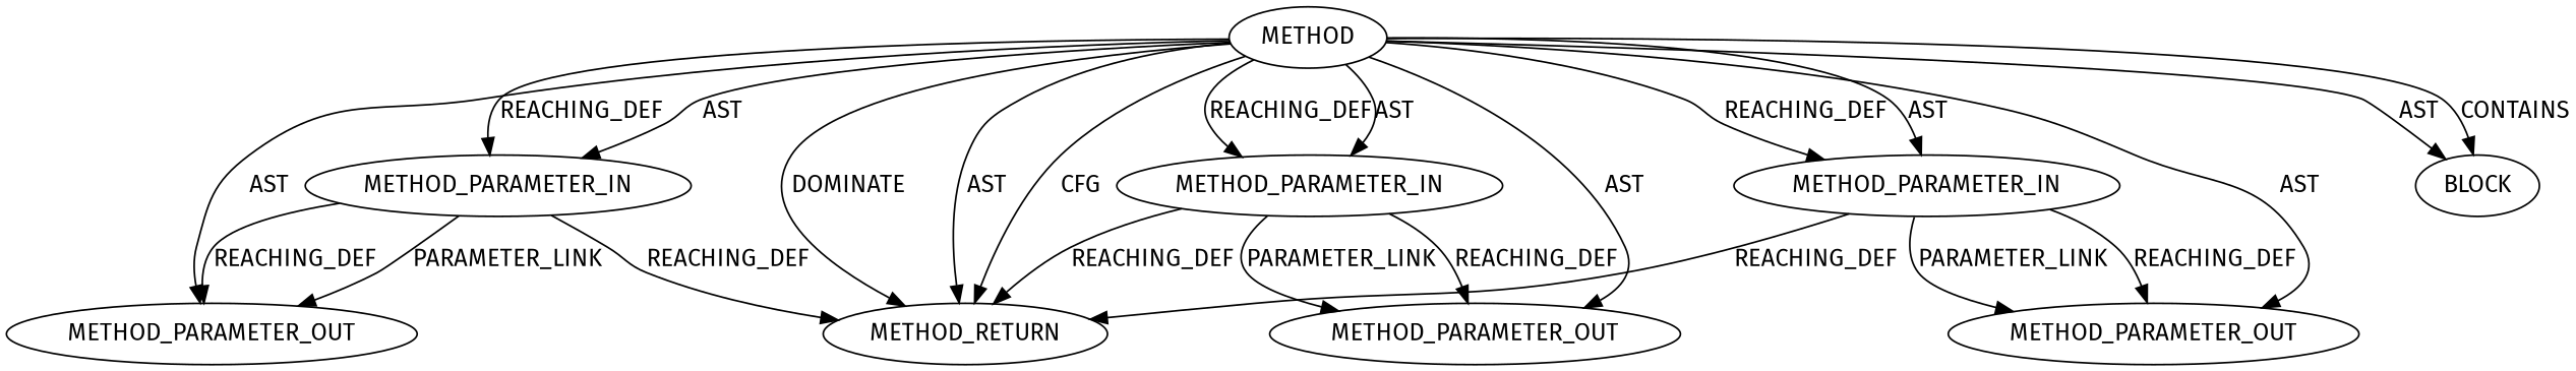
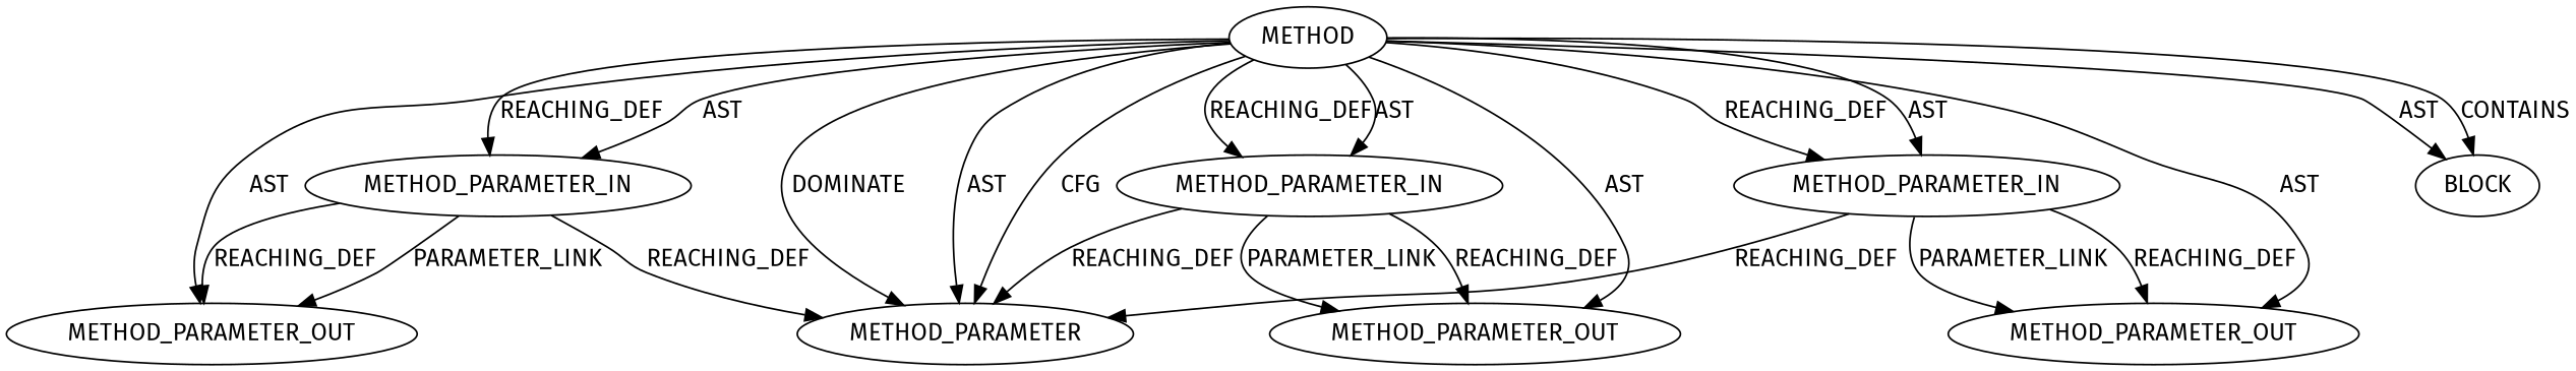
  digraph {
    fontname="Fira Sans"
    node [CODE="<empty>" ORDER=2 fontname="Fira Sans" EVALUATION_STRATEGY=BY_VALUE IS_VARIADIC=false TYPE_FULL_NAME=ANY]
    edge [fontname="Fira Sans"]
    n1 [AST_PARENT_FULL_NAME="<global>" AST_PARENT_TYPE=NAMESPACE_BLOCK FILENAME="<empty>" FULL_NAME=kmalloc_array IS_EXTERNAL=true NAME=kmalloc_array ORDER=0 label=METHOD EVALUATION_STRATEGY="" IS_VARIADIC="" TYPE_FULL_NAME=""]
    n2 [CODE=p3 INDEX=3 NAME=p3 ORDER=3 label=METHOD_PARAMETER_OUT]
    n3 [CODE=p2 INDEX=2 NAME=p2 label=METHOD_PARAMETER_IN]
    n4 [CODE=p2 INDEX=2 NAME=p2 label=METHOD_PARAMETER_OUT]
-   n5 [CODE=RET label=METHOD_RETURN IS_VARIADIC=""]
+   n5 [CODE=RET label=METHOD_PARAMETER IS_VARIADIC=""]
    n6 [CODE=p1 INDEX=1 NAME=p1 ORDER=1 label=METHOD_PARAMETER_IN]
    n7 [ARGUMENT_INDEX=1 ORDER=1 label=BLOCK EVALUATION_STRATEGY="" IS_VARIADIC=""]
    n8 [CODE=p1 INDEX=1 NAME=p1 ORDER=1 label=METHOD_PARAMETER_OUT]
    n9 [CODE=p3 INDEX=3 NAME=p3 ORDER=3 label=METHOD_PARAMETER_IN]
    n1 -> n2 [label=AST]
    n1 -> n3 [label=REACHING_DEF]
    n1 -> n3 [label=AST]
    n1 -> n4 [label=AST]
    n1 -> n5 [label=DOMINATE]
    n1 -> n5 [label=AST]
    n1 -> n5 [label=CFG]
    n1 -> n6 [label=REACHING_DEF]
    n1 -> n6 [label=AST]
    n1 -> n7 [label=AST]
    n1 -> n7 [label=CONTAINS]
    n1 -> n8 [label=AST]
    n1 -> n9 [label=REACHING_DEF]
    n1 -> n9 [label=AST]
    n3 -> n4 [label=PARAMETER_LINK]
    n3 -> n4 [VARIABLE=p2 label=REACHING_DEF]
    n3 -> n5 [VARIABLE=p2 label=REACHING_DEF]
    n6 -> n5 [VARIABLE=p1 label=REACHING_DEF]
    n6 -> n8 [VARIABLE=p1 label=REACHING_DEF]
    n6 -> n8 [label=PARAMETER_LINK]
    n9 -> n2 [VARIABLE=p3 label=REACHING_DEF]
    n9 -> n2 [label=PARAMETER_LINK]
    n9 -> n5 [VARIABLE=p3 label=REACHING_DEF]
  }
